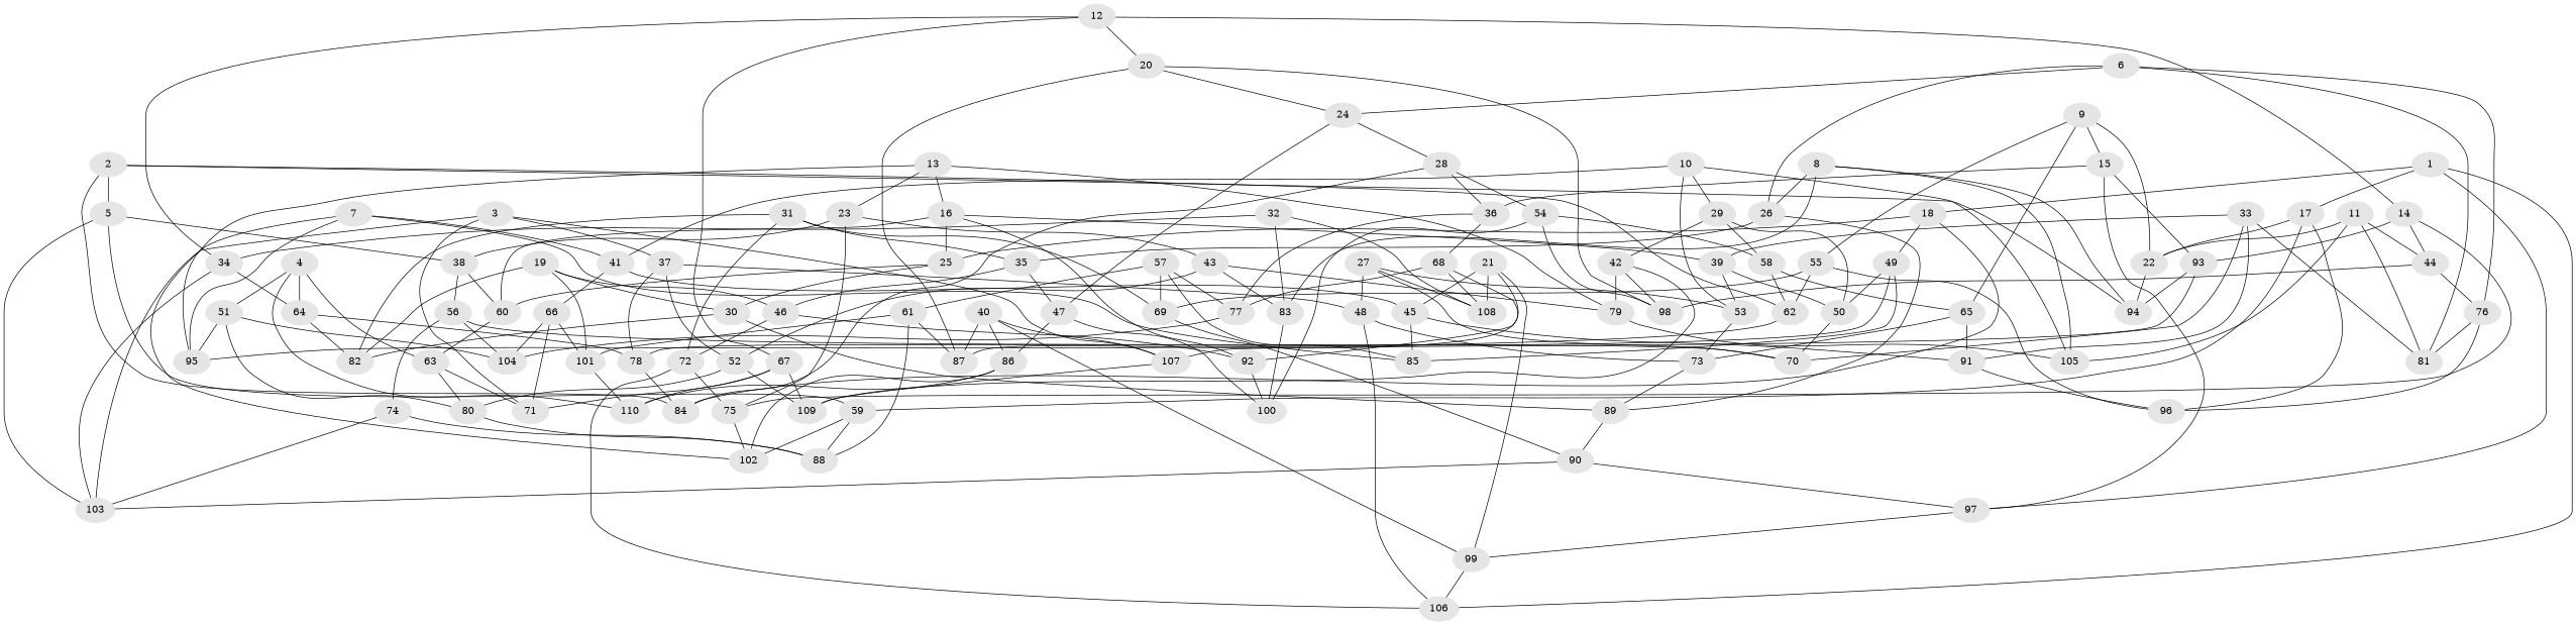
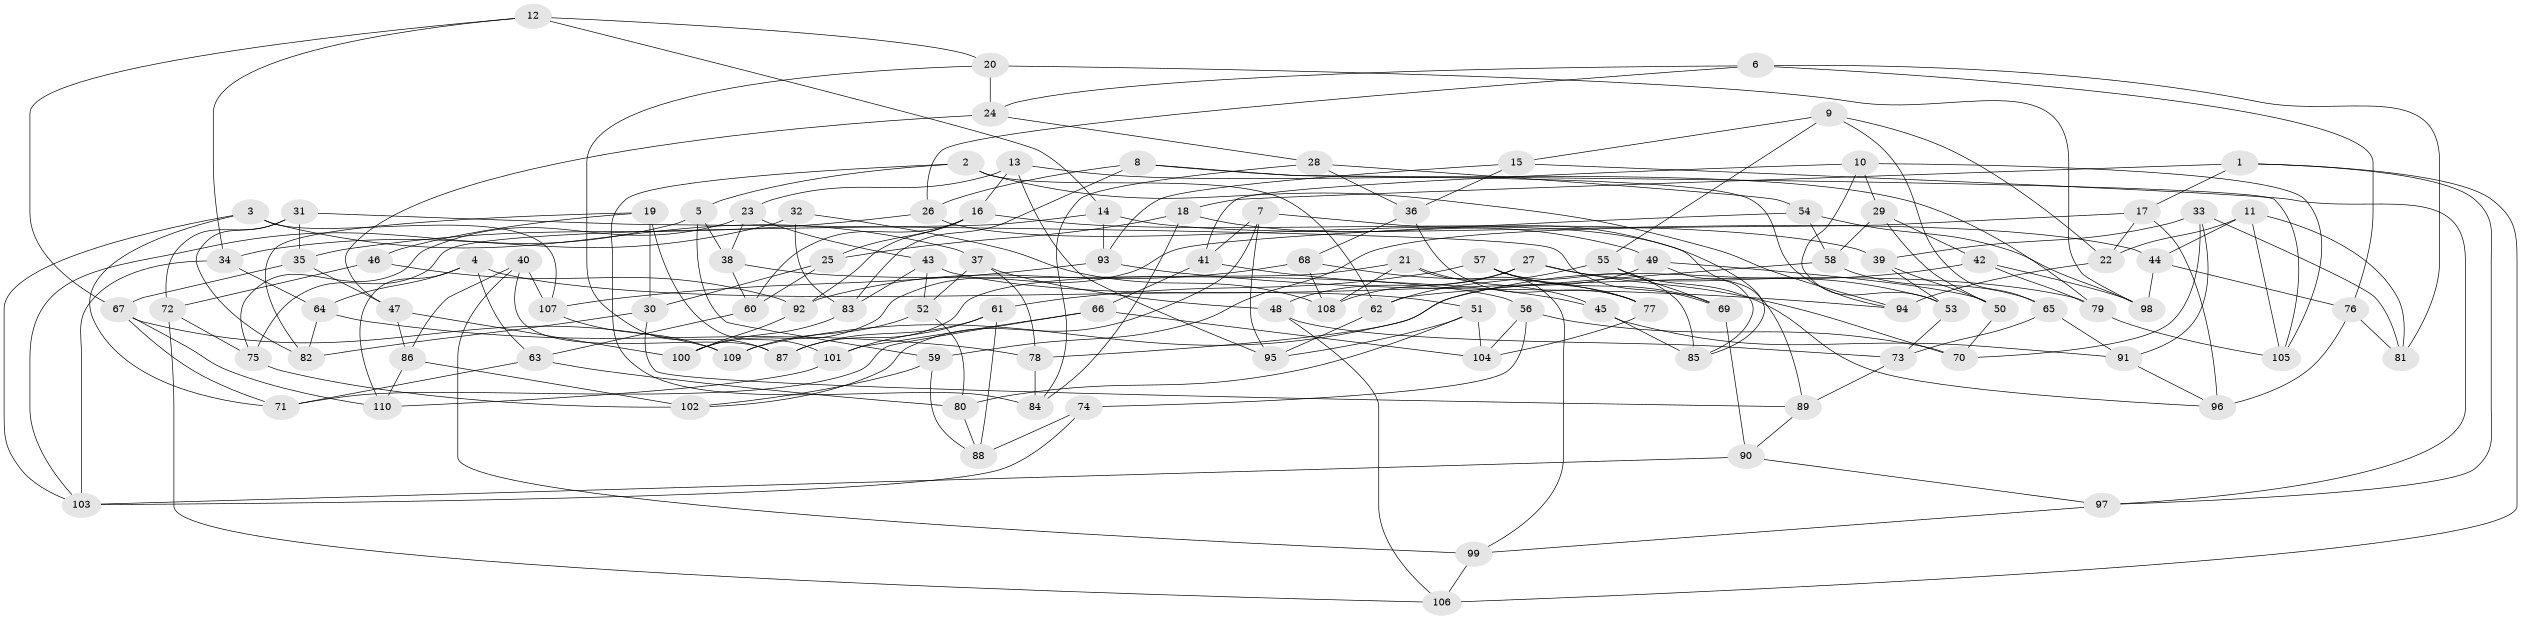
  graph {
    node [color=gray90 style=filled]
    1
    17
    18
    97
    106
    59
    22
    96
    84
    25
    49
    99
    2
    5
    62
    94
    103
    38
    95
    3
    37
    71
    107
    48
    52
    78
    109
    4
    51
    63
    64
    110
    80
    104
    82
    60
    56
    102
    88
    6
    24
    26
    76
    81
    28
    47
    35
    89
    7
    41
    85
    45
    66
    8
    83
    105
    100
    9
    15
    55
    65
    93
    36
    69
    91
    73
    10
    29
    53
    42
    50
    58
    11
    44
    98
    12
    14
    20
    34
    67
    75
    87
    13
    16
    23
    79
    39
    92
    43
    68
    77
    30
    19
    46
    101
    72
    21
    108
    54
    86
    90
    27
    70
    31
    32
    33
    74
    40
    57
    61
    1 -- 17
    1 -- 18
    1 -- 97
    1 -- 106
    17 -- 59
    17 -- 22
    17 -- 96
    18 -- 84
    18 -- 25
    18 -- 49
    97 -- 99
    59 -- 102
    59 -- 88
    22 -- 94
    25 -- 60
    25 -- 30
    49 -- 78
    49 -- 85
    49 -- 50
    99 -- 106
    2 -- 84
    2 -- 5
    2 -- 62
    2 -- 94
    5 -- 59
    5 -- 103
    5 -- 38
    62 -- 95
    38 -- 60
    38 -- 56
    3 -- 103
    3 -- 37
    3 -- 71
    3 -- 107
    37 -- 48
    37 -- 52
    37 -- 78
    107 -- 109
    48 -- 106
    48 -- 73
    52 -- 109
    52 -- 80
    78 -- 84
    4 -- 51
    4 -- 63
    4 -- 64
    4 -- 110
    51 -- 95
    51 -- 80
    51 -- 104
    63 -- 71
    63 -- 80
    64 -- 78
    64 -- 82
    80 -- 88
    60 -- 63
    56 -- 104
    56 -- 70
    56 -- 74
    6 -- 24
    6 -- 26
    6 -- 76
    6 -- 81
    24 -- 28
    24 -- 47
    26 -- 35
    26 -- 89
    76 -- 96
    76 -- 81
    28 -- 84
    28 -- 36
    28 -- 54
    47 -- 100
    47 -- 86
    35 -- 47
-   35 -- 46
+   35 -- 67
    89 -- 90
    7 -- 95
    7 -- 102
    7 -- 41
    7 -- 85
    41 -- 45
    41 -- 66
    45 -- 85
    45 -- 91
    66 -- 71
    66 -- 104
    66 -- 101
    8 -- 94
    8 -- 26
    8 -- 83
    8 -- 105
    83 -- 100
    9 -- 22
    9 -- 15
    9 -- 55
    9 -- 65
    15 -- 97
    15 -- 93
    15 -- 36
    55 -- 96
    55 -- 62
    55 -- 69
    65 -- 91
    65 -- 73
    93 -- 94
    93 -- 107
    36 -- 68
    36 -- 77
    69 -- 90
    91 -- 96
    73 -- 89
    10 -- 41
    10 -- 105
    10 -- 29
    10 -- 53
    29 -- 42
    29 -- 50
    29 -- 58
    53 -- 73
    42 -- 109
    42 -- 98
    42 -- 79
    50 -- 70
    58 -- 62
    58 -- 65
    11 -- 22
    11 -- 81
    11 -- 105
    11 -- 44
    44 -- 76
    44 -- 98
    12 -- 14
    12 -- 20
    12 -- 34
    12 -- 67
    14 -- 93
    14 -- 44
    14 -- 75
    20 -- 24
    20 -- 98
    20 -- 87
    34 -- 103
    34 -- 64
    67 -- 71
    67 -- 109
    67 -- 110
    75 -- 102
    13 -- 95
    13 -- 16
    13 -- 23
    13 -- 79
    16 -- 25
    16 -- 60
    16 -- 39
    16 -- 92
    23 -- 38
    23 -- 75
    23 -- 43
    79 -- 105
    39 -- 53
    39 -- 50
    92 -- 100
    43 -- 52
    43 -- 83
    43 -- 79
    68 -- 92
    68 -- 77
    68 -- 108
    77 -- 104
    30 -- 82
    30 -- 89
    19 -- 82
    19 -- 30
    19 -- 46
    19 -- 101
    46 -- 92
    46 -- 72
    101 -- 110
    72 -- 106
    72 -- 75
    21 -- 99
    21 -- 45
    21 -- 87
    21 -- 108
    54 -- 100
    54 -- 58
    54 -- 98
    86 -- 110
    86 -- 102
    90 -- 97
    90 -- 103
    27 -- 48
    27 -- 53
    27 -- 108
    27 -- 70
    31 -- 82
    31 -- 35
    31 -- 69
    31 -- 72
    32 -- 83
    32 -- 34
    32 -- 108
    33 -- 81
    33 -- 91
    33 -- 39
    33 -- 70
    74 -- 103
    74 -- 88
    40 -- 99
    40 -- 107
    40 -- 87
    40 -- 86
    57 -- 85
    57 -- 69
    57 -- 77
    57 -- 61
    61 -- 88
    61 -- 87
    61 -- 101
  }
